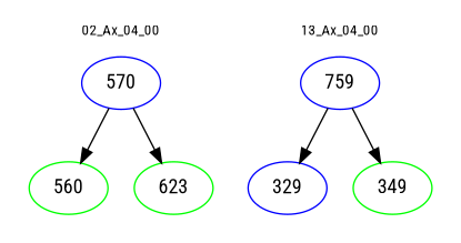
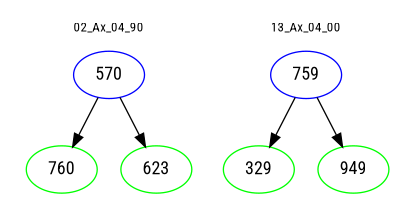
  digraph {
    fontname="Roboto Condensed"
    node [color=blue fontname="Roboto Condensed"]
    edge [color=black fontname="Roboto Condensed"]
    n1 [label=570]
-   n2 [color=green label=560]
+   n2 [color=green label=760]
    n3 [color=green label=623]
    n4 [label=759]
-   n5 [label=329]
-   n6 [color=green label=349]
+   n5 [color=green label=329]
+   n6 [color=green label=949]
    subgraph cluster_1 {
      color=white
      fontsize=10
-     label="02_Ax_04_00"
+     label="02_Ax_04_90"
      n1
      n2
      n3
    }
    subgraph cluster_2 {
      color=white
      fontsize=10
      label="13_Ax_04_00"
      n4
      n5
      n6
    }
    n1 -> n2
    n1 -> n3
    n4 -> n5
    n4 -> n6
  }
